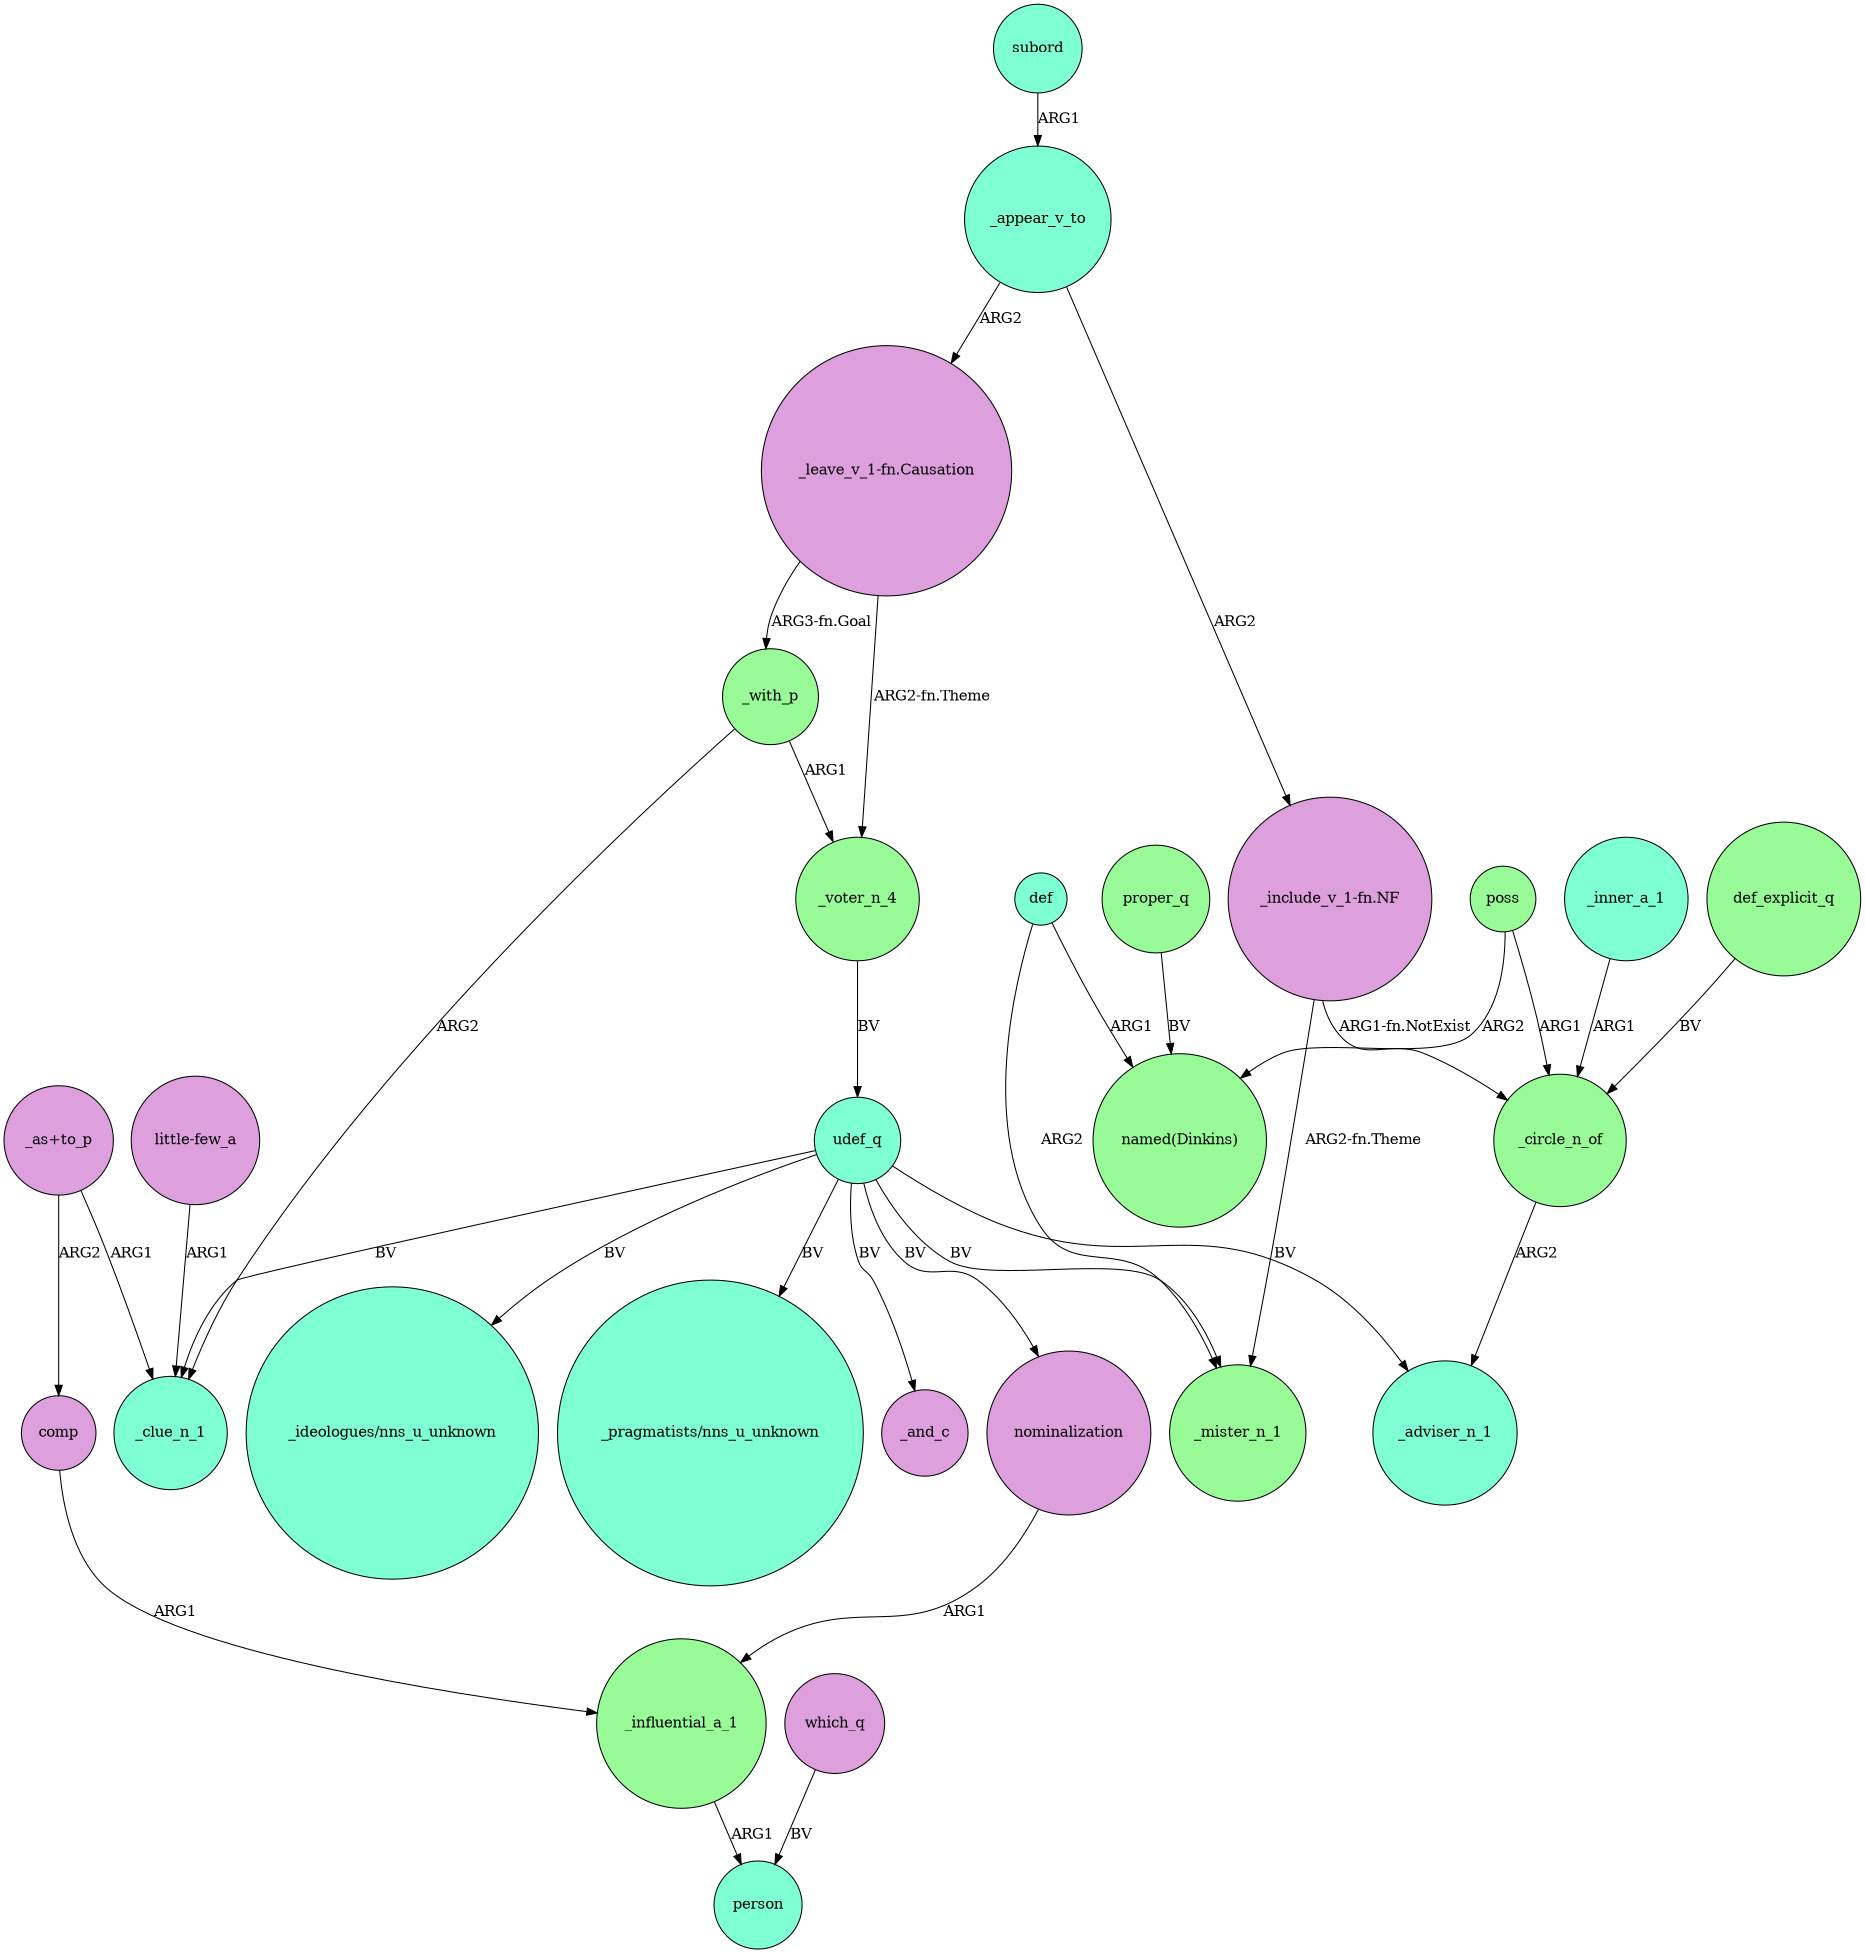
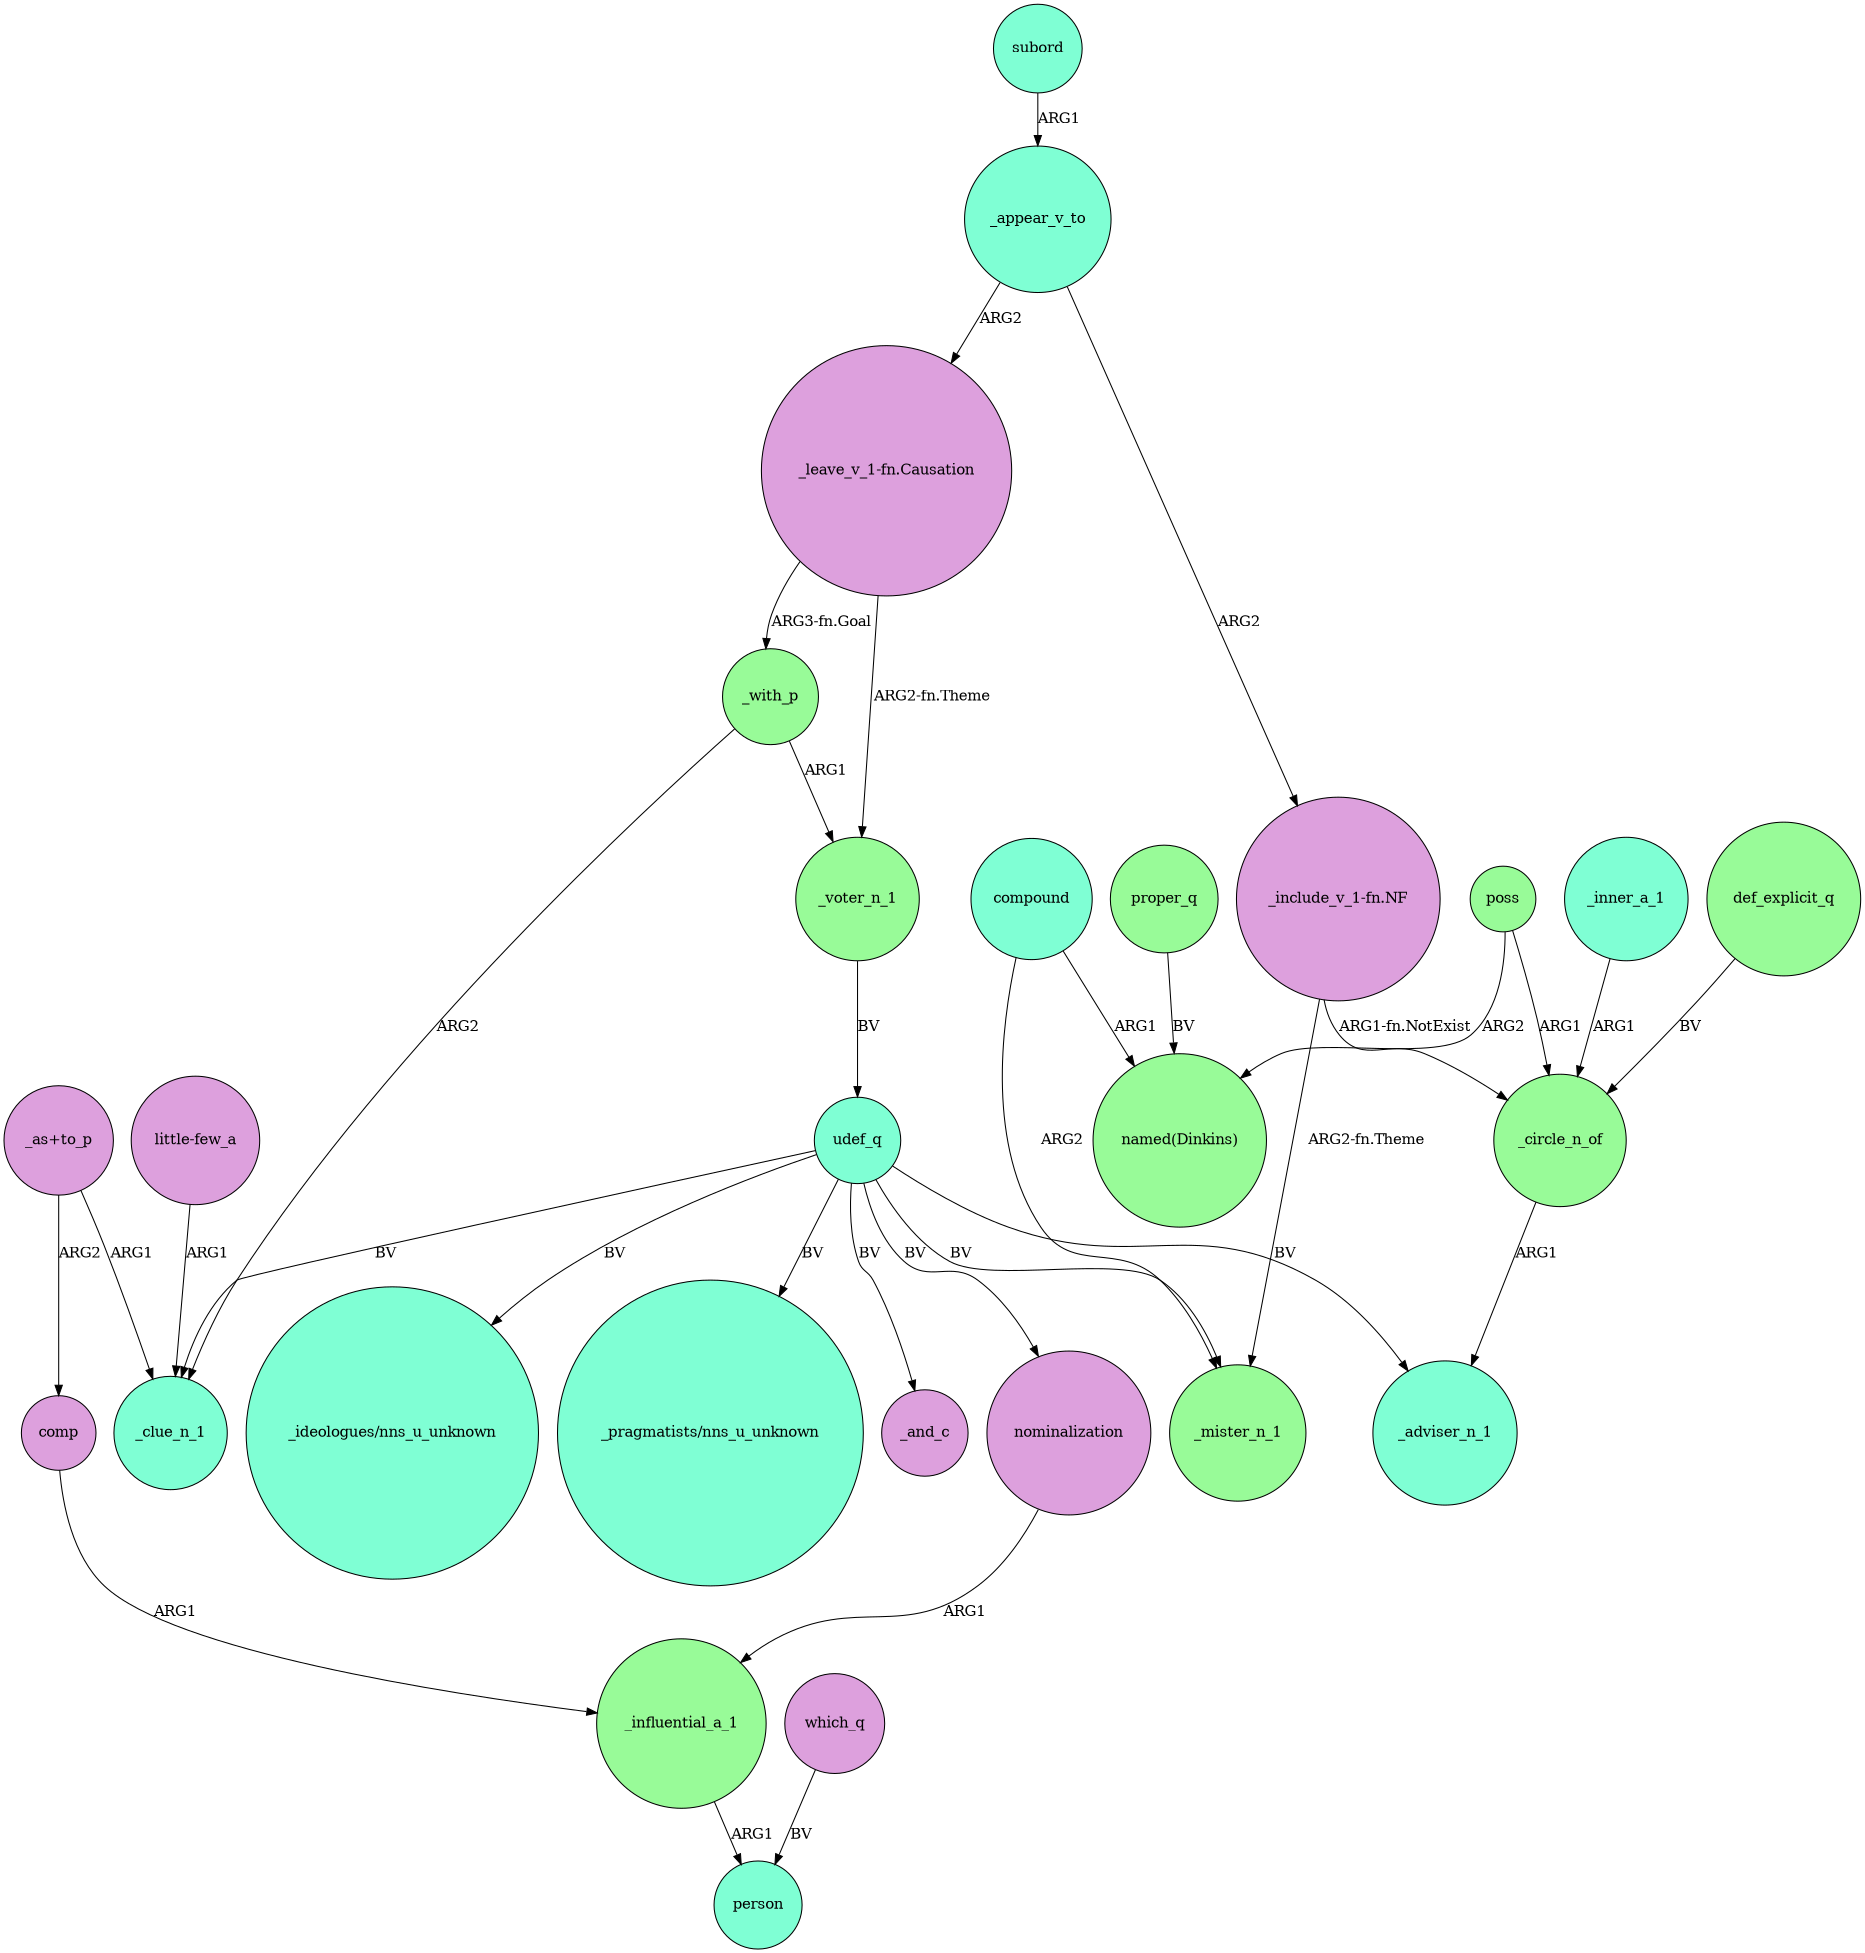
  digraph {
    fontname="DejaVu Serif"
    node [fillcolor=aquamarine fontname="DejaVu Serif" shape=circle style=filled]
    edge [fontname="DejaVu Serif"]
    _influential_a_1 [fillcolor=palegreen]
    person
    proper_q [fillcolor=palegreen]
    "named(Dinkins)" [fillcolor=palegreen]
    udef_q
    _clue_n_1
    _mister_n_1 [fillcolor=palegreen]
    "_ideologues/nns_u_unknown"
    _adviser_n_1
    "_pragmatists/nns_u_unknown"
    nominalization [fillcolor=plum]
    _and_c [fillcolor=plum]
-   _voter_n_1 [fillcolor=palegreen label=_voter_n_4]
+   _voter_n_1 [fillcolor=palegreen]
    subord
    _appear_v_to
    "_leave_v_1-fn.Causation" [fillcolor=plum]
    "_include_v_1-fn.NF" [fillcolor=plum]
    _with_p [fillcolor=palegreen]
    _circle_n_of [fillcolor=palegreen]
    def_explicit_q [fillcolor=palegreen]
    poss [fillcolor=palegreen]
-   compound [label=def]
+   compound
    _inner_a_1
    comp [fillcolor=plum]
    which_q [fillcolor=plum]
    "little-few_a" [fillcolor=plum]
    "_as+to_p" [fillcolor=plum]
    _influential_a_1 -> person [label=ARG1]
    proper_q -> "named(Dinkins)" [label=BV]
    udef_q -> _clue_n_1 [label=BV]
    udef_q -> _mister_n_1 [label=BV]
    udef_q -> "_ideologues/nns_u_unknown" [label=BV]
    udef_q -> _adviser_n_1 [label=BV]
    udef_q -> "_pragmatists/nns_u_unknown" [label=BV]
    udef_q -> nominalization [label=BV]
    udef_q -> _and_c [label=BV]
    nominalization -> _influential_a_1 [label=ARG1]
    _voter_n_1 -> udef_q [label=BV]
    subord -> _appear_v_to [label=ARG1]
    _appear_v_to -> "_leave_v_1-fn.Causation" [label=ARG2]
    _appear_v_to -> "_include_v_1-fn.NF" [label=ARG2]
    "_leave_v_1-fn.Causation" -> _voter_n_1 [label="ARG2-fn.Theme"]
    "_leave_v_1-fn.Causation" -> _with_p [label="ARG3-fn.Goal"]
    "_include_v_1-fn.NF" -> _mister_n_1 [label="ARG2-fn.Theme"]
    "_include_v_1-fn.NF" -> _circle_n_of [label="ARG1-fn.NotExist"]
    _with_p -> _clue_n_1 [label=ARG2]
    _with_p -> _voter_n_1 [label=ARG1]
-   _circle_n_of -> _adviser_n_1 [label=ARG2]
+   _circle_n_of -> _adviser_n_1 [label=ARG1]
    def_explicit_q -> _circle_n_of [label=BV]
    poss -> "named(Dinkins)" [label=ARG2]
    poss -> _circle_n_of [label=ARG1]
    compound -> "named(Dinkins)" [label=ARG1]
    compound -> _mister_n_1 [label=ARG2]
    _inner_a_1 -> _circle_n_of [label=ARG1]
    comp -> _influential_a_1 [label=ARG1]
    which_q -> person [label=BV]
    "little-few_a" -> _clue_n_1 [label=ARG1]
    "_as+to_p" -> _clue_n_1 [label=ARG1]
    "_as+to_p" -> comp [label=ARG2]
  }
